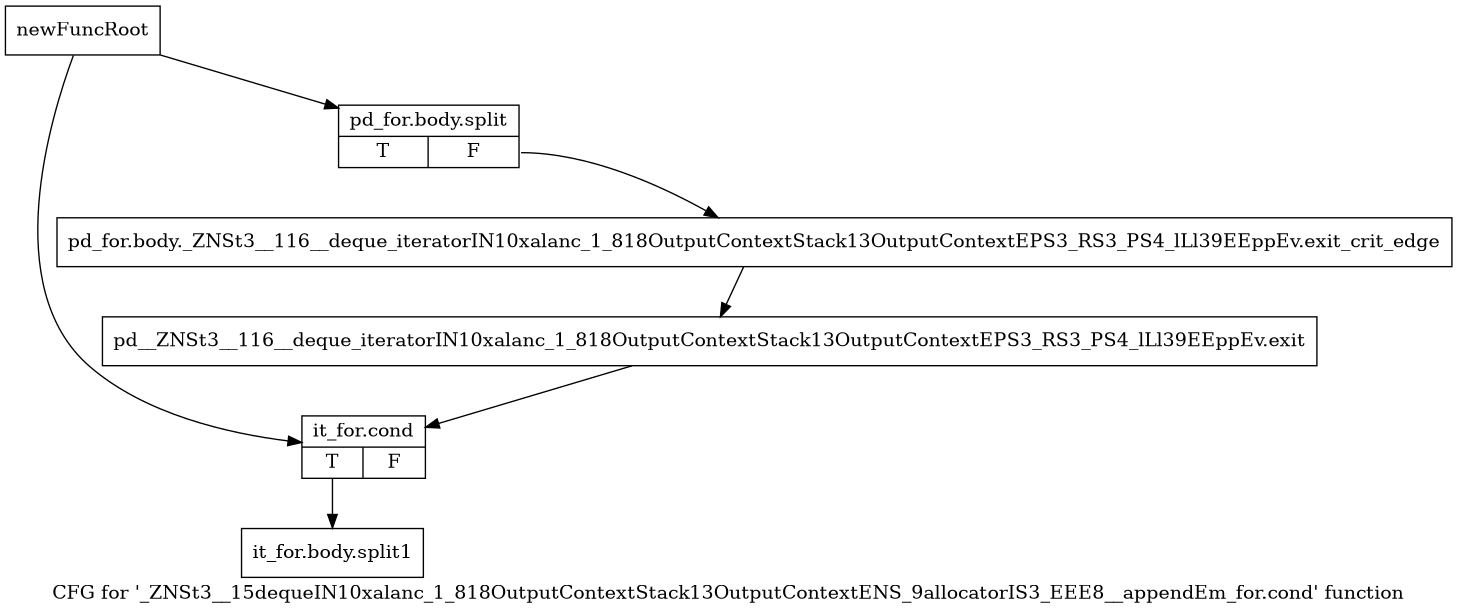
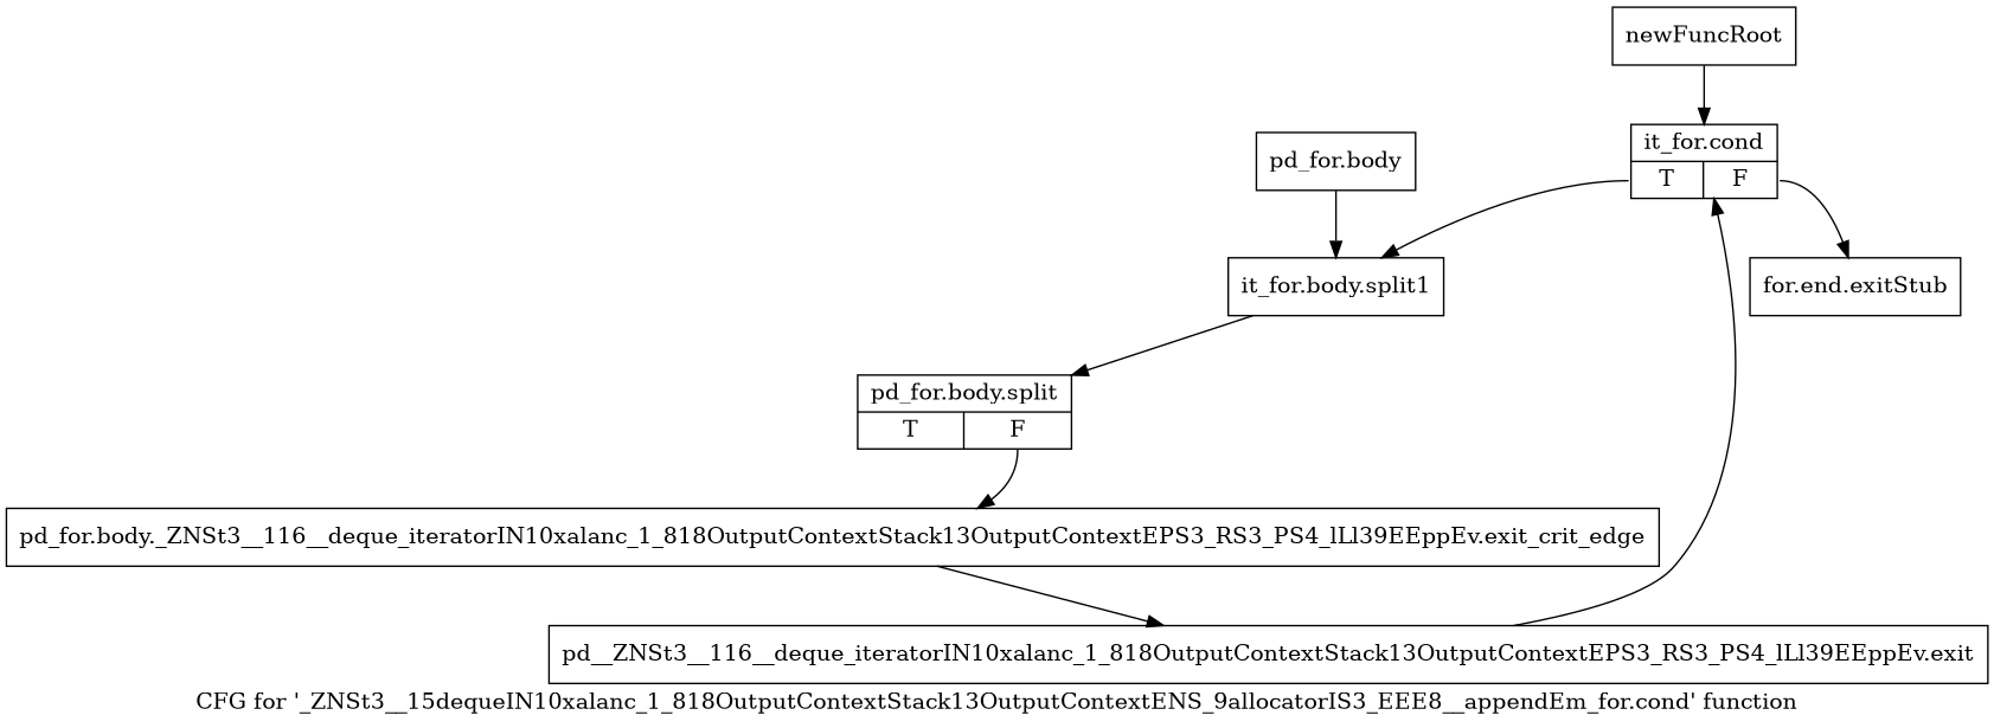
  digraph {
    label="CFG for '_ZNSt3__15dequeIN10xalanc_1_818OutputContextStack13OutputContextENS_9allocatorIS3_EEE8__appendEm_for.cond' function"
    node [shape=record]
    n1 [label="{newFuncRoot}"]
    n2 [label="{it_for.cond|{<s0>T|<s1>F}}"]
+   n3 [label="{for.end.exitStub}"]
    n4 [label="{it_for.body.split1}"]
+   n5 [label="{pd_for.body}"]
    n6 [label="{pd_for.body.split|{<s0>T|<s1>F}}"]
    n7 [label="{pd_for.body._ZNSt3__116__deque_iteratorIN10xalanc_1_818OutputContextStack13OutputContextEPS3_RS3_PS4_lLl39EEppEv.exit_crit_edge}"]
    n8 [label="{pd__ZNSt3__116__deque_iteratorIN10xalanc_1_818OutputContextStack13OutputContextEPS3_RS3_PS4_lLl39EEppEv.exit}"]
    n1 -> n2
+   n2 -> n3 [tailport=s1]
    n2 -> n4 [tailport=s0]
-   n1 -> n6
+   n4 -> n6
+   n5 -> n4
    n6 -> n7 [tailport=s1]
    n7 -> n8
    n8 -> n2
  }
